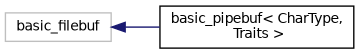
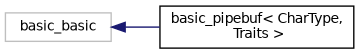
  digraph {
    rankdir=LR
    node [fillcolor=white fontname=Helvetica fontsize=10 shape=record style=filled]
-   n1 [color=grey75 height=0.2 label=basic_filebuf width=0.4]
+   n1 [color=grey75 height=0.2 label=basic_basic width=0.4]
    n2 [color=black height=0.2 label="basic_pipebuf\< CharType,\l Traits \>" width=0.4]
    n1 -> n2 [color=midnightblue dir=back fontname=Helvetica fontsize=10 labelfontname=Helvetica labelfontsize=10 style=solid]
  }
